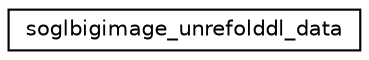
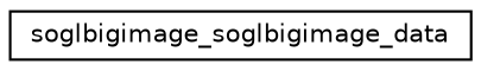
  digraph {
    rankdir=LR
-   n1 [color=black fillcolor=white fontname=Helvetica fontsize=10 height=0.2 label=soglbigimage_unrefolddl_data shape=record style=filled width=0.4]
+   n1 [color=black fillcolor=white fontname=Helvetica fontsize=10 height=0.2 label=soglbigimage_soglbigimage_data shape=record style=filled width=0.4]
  }
